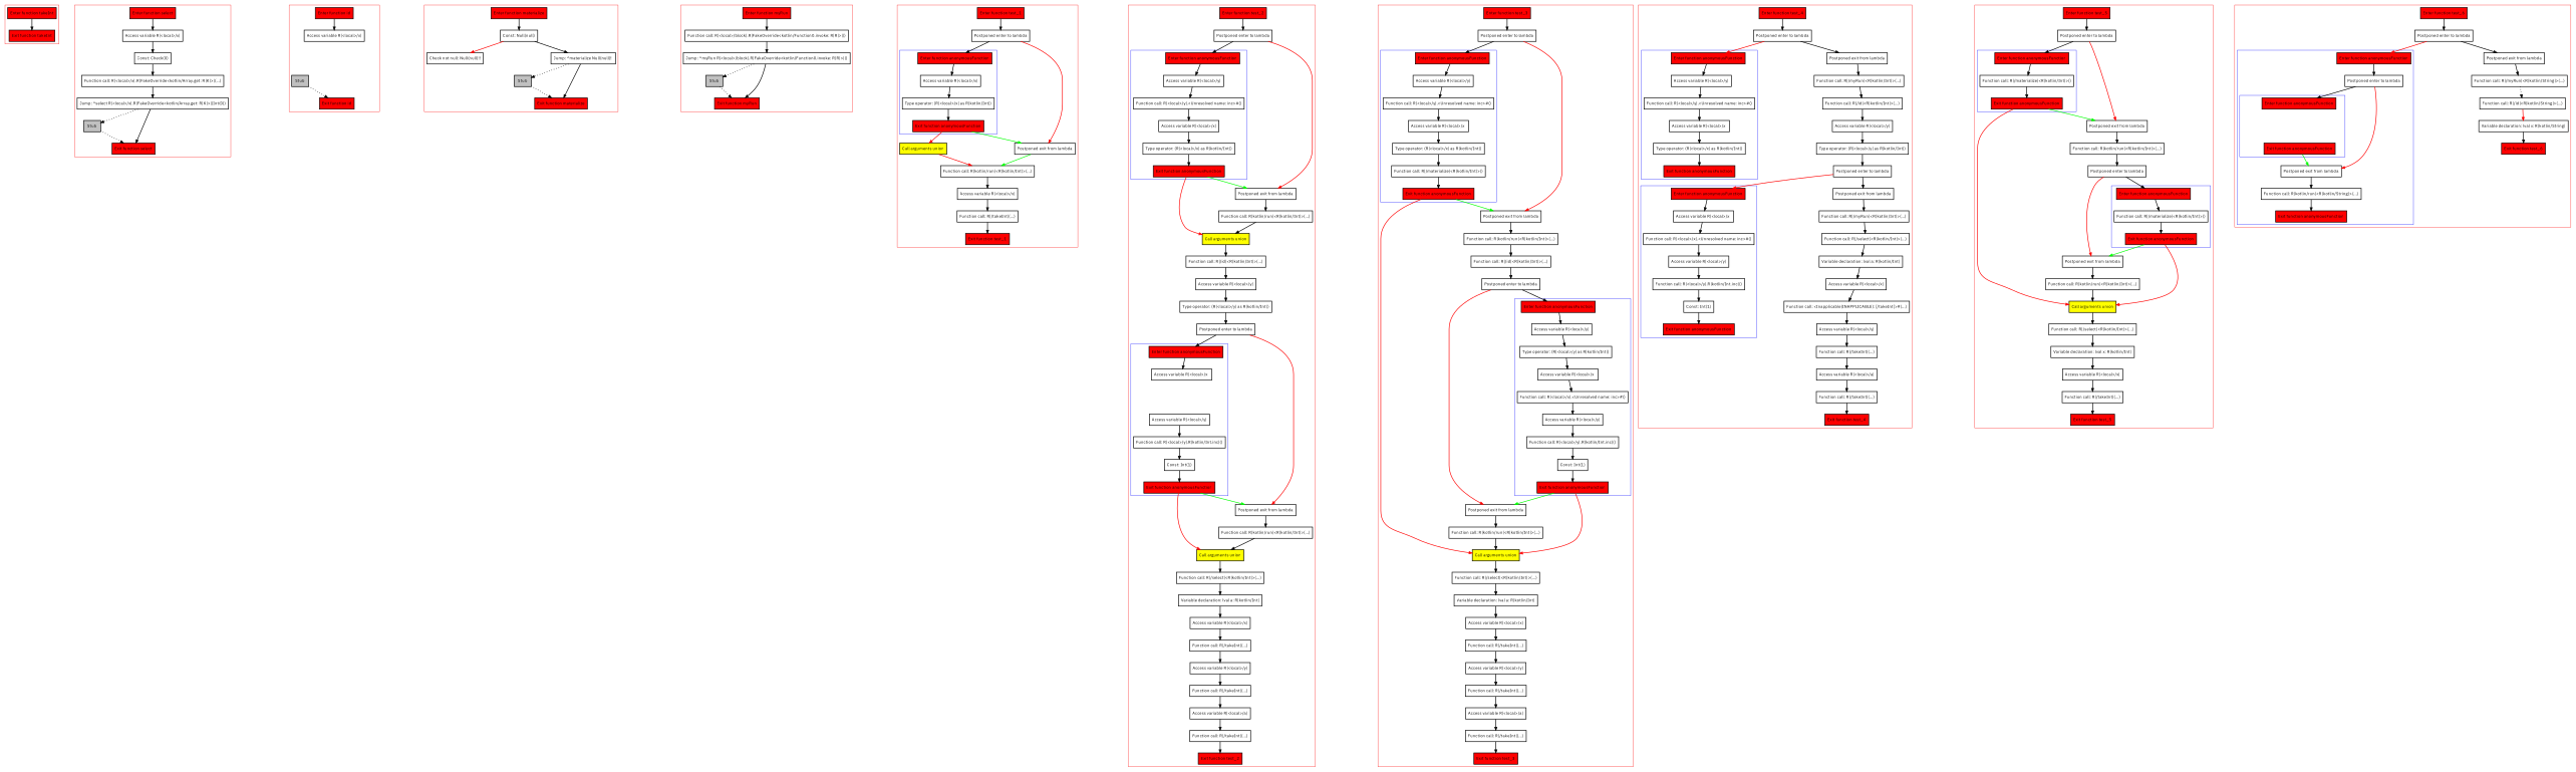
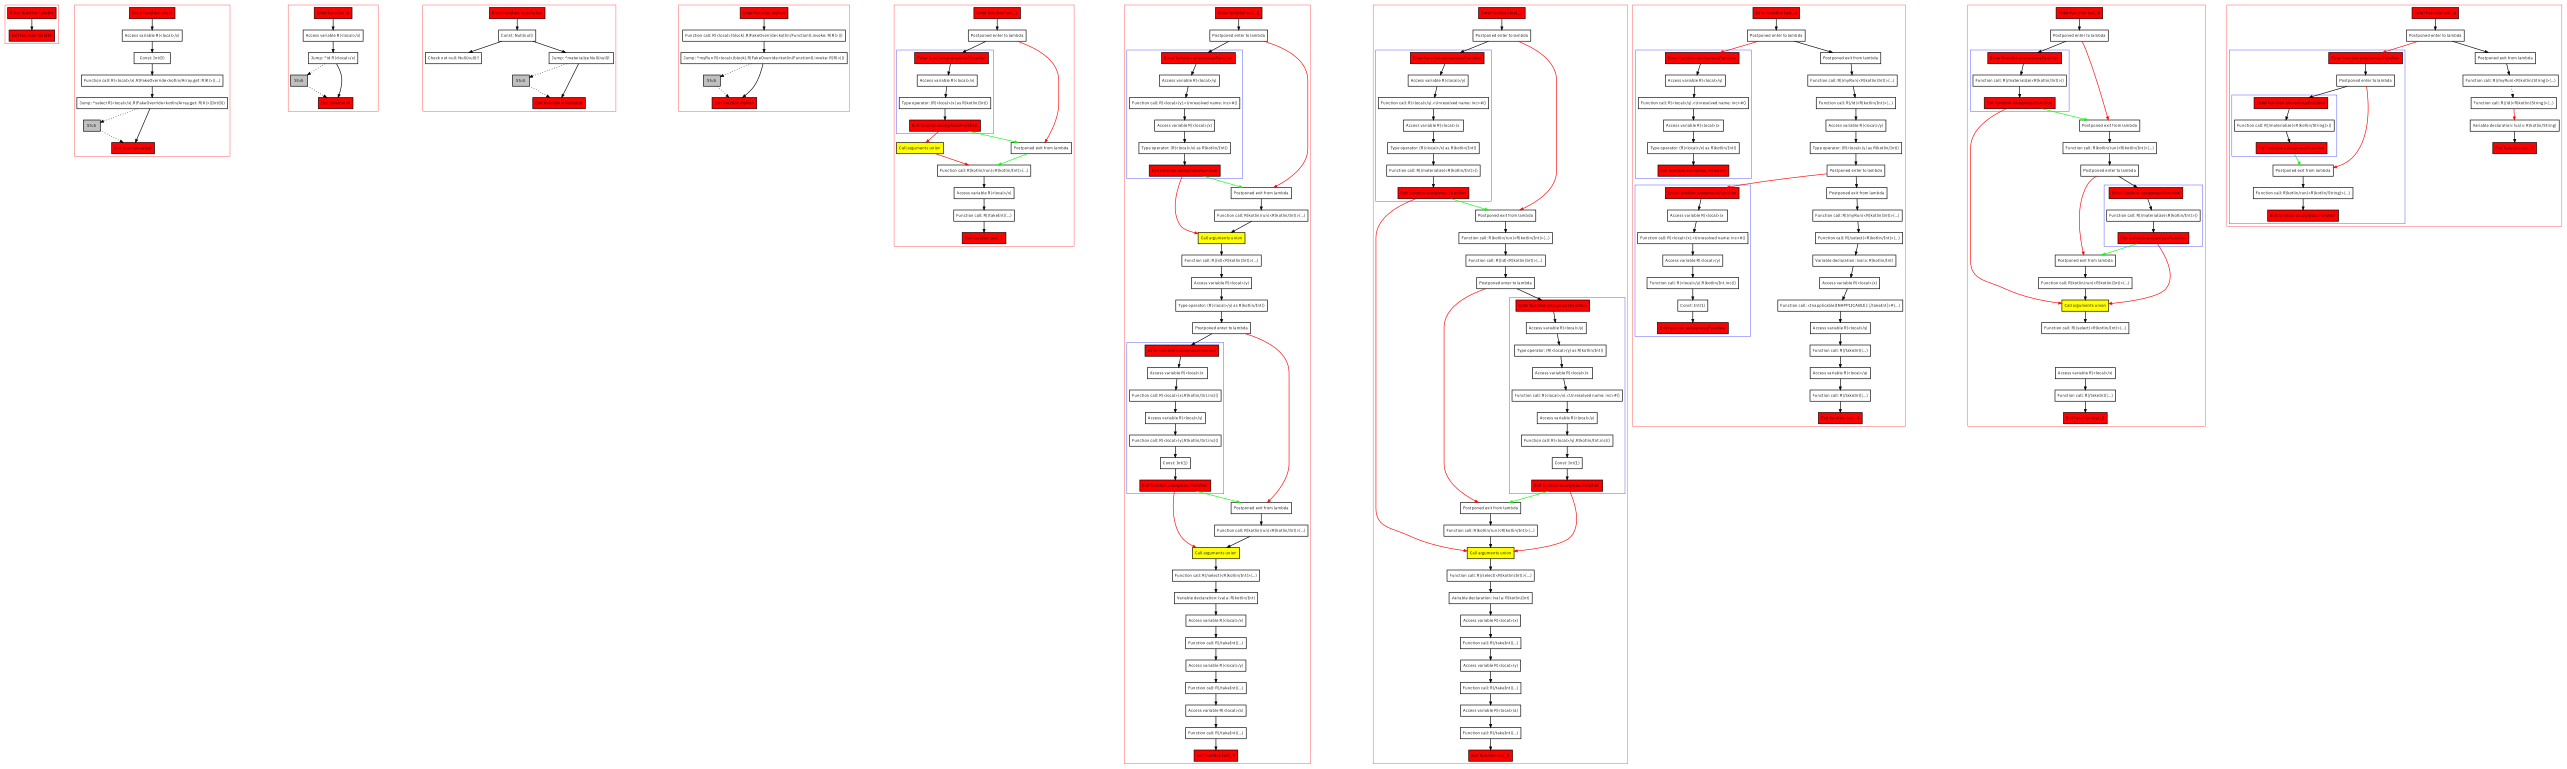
  digraph {
    fontname="IBM Plex Sans"
    nodesep=3
    node [fontname="IBM Plex Sans" penwidth=2 shape=box]
    edge [fontname="IBM Plex Sans" penwidth=2]
    n1 [fillcolor=red label="Enter function takeInt" style=filled]
    n2 [fillcolor=red label="Exit function takeInt" style=filled]
    n3 [fillcolor=red label="Enter function select" style=filled]
    n4 [label="Access variable R|<local>/x|"]
-   n5 [label="Const: Check(0)"]
+   n5 [label="Const: Int(0)"]
    n6 [label="Function call: R|<local>/x|.R|FakeOverride<kotlin/Array.get: R|K|>|(...)"]
    n7 [label="Jump: ^select R|<local>/x|.R|FakeOverride<kotlin/Array.get: R|K|>|(Int(0))"]
    n8 [fillcolor=gray label=Stub style=filled]
    n9 [fillcolor=red label="Exit function select" style=filled]
    n10 [fillcolor=red label="Enter function id" style=filled]
    n11 [label="Access variable R|<local>/x|"]
+   n12 [label="Jump: ^id R|<local>/x|"]
    n13 [fillcolor=gray label=Stub style=filled]
    n14 [fillcolor=red label="Exit function id" style=filled]
    n15 [fillcolor=red label="Enter function materialize" style=filled]
    n16 [label="Const: Null(null)"]
    n17 [label="Check not null: Null(null)!!"]
    n18 [label="Jump: ^materialize Null(null)!!"]
    n19 [fillcolor=gray label=Stub style=filled]
    n20 [fillcolor=red label="Exit function materialize" style=filled]
    n21 [fillcolor=red label="Enter function myRun" style=filled]
    n22 [label="Function call: R|<local>/block|.R|FakeOverride<kotlin/Function0.invoke: R|R|>|()"]
    n23 [label="Jump: ^myRun R|<local>/block|.R|FakeOverride<kotlin/Function0.invoke: R|R|>|()"]
    n24 [fillcolor=gray label=Stub style=filled]
    n25 [fillcolor=red label="Exit function myRun" style=filled]
    n26 [fillcolor=red label="Enter function anonymousFunction" style=filled]
    n27 [label="Access variable R|<local>/x|"]
    n28 [label="Type operator: (R|<local>/x| as R|kotlin/Int|)"]
    n29 [fillcolor=red label="Exit function anonymousFunction" style=filled]
    n30 [fillcolor=red label="Enter function test_1" style=filled]
    n31 [label="Postponed enter to lambda"]
    n32 [fillcolor=yellow label="Call arguments union" style=filled]
    n33 [label="Postponed exit from lambda"]
    n34 [label="Function call: R|kotlin/run|<R|kotlin/Int|>(...)"]
    n35 [label="Access variable R|<local>/x|"]
    n36 [label="Function call: R|/takeInt|(...)"]
    n37 [fillcolor=red label="Exit function test_1" style=filled]
    n38 [fillcolor=red label="Enter function anonymousFunction" style=filled]
    n39 [label="Access variable R|<local>/y|"]
    n40 [label="Function call: R|<local>/y|.<Unresolved name: inc>#()"]
    n41 [label="Access variable R|<local>/x|"]
    n42 [label="Type operator: (R|<local>/x| as R|kotlin/Int|)"]
    n43 [fillcolor=red label="Exit function anonymousFunction" style=filled]
    n44 [fillcolor=red label="Enter function anonymousFunction" style=filled]
    n45 [label="Access variable R|<local>/x|"]
+   n46 [label="Function call: R|<local>/x|.R|kotlin/Int.inc|()"]
    n47 [label="Access variable R|<local>/y|"]
    n48 [label="Function call: R|<local>/y|.R|kotlin/Int.inc|()"]
    n49 [label="Const: Int(1)"]
    n50 [fillcolor=red label="Exit function anonymousFunction" style=filled]
    n51 [fillcolor=red label="Enter function test_2" style=filled]
    n52 [label="Postponed enter to lambda"]
    n53 [label="Postponed exit from lambda"]
    n54 [label="Function call: R|kotlin/run|<R|kotlin/Int|>(...)"]
    n55 [fillcolor=yellow label="Call arguments union" style=filled]
    n56 [label="Function call: R|/id|<R|kotlin/Int|>(...)"]
    n57 [label="Access variable R|<local>/y|"]
    n58 [label="Type operator: (R|<local>/y| as R|kotlin/Int|)"]
    n59 [label="Postponed enter to lambda"]
    n60 [label="Postponed exit from lambda"]
    n61 [label="Function call: R|kotlin/run|<R|kotlin/Int|>(...)"]
    n62 [fillcolor=yellow label="Call arguments union" style=filled]
    n63 [label="Function call: R|/select|<R|kotlin/Int|>(...)"]
    n64 [label="Variable declaration: lval a: R|kotlin/Int|"]
    n65 [label="Access variable R|<local>/x|"]
    n66 [label="Function call: R|/takeInt|(...)"]
    n67 [label="Access variable R|<local>/y|"]
    n68 [label="Function call: R|/takeInt|(...)"]
    n69 [label="Access variable R|<local>/a|"]
    n70 [label="Function call: R|/takeInt|(...)"]
    n71 [fillcolor=red label="Exit function test_2" style=filled]
    n72 [fillcolor=red label="Enter function anonymousFunction" style=filled]
    n73 [label="Access variable R|<local>/y|"]
    n74 [label="Function call: R|<local>/y|.<Unresolved name: inc>#()"]
    n75 [label="Access variable R|<local>/x|"]
    n76 [label="Type operator: (R|<local>/x| as R|kotlin/Int|)"]
    n77 [label="Function call: R|/materialize|<R|kotlin/Int|>()"]
    n78 [fillcolor=red label="Exit function anonymousFunction" style=filled]
    n79 [fillcolor=red label="Enter function anonymousFunction" style=filled]
    n80 [label="Access variable R|<local>/y|"]
    n81 [label="Type operator: (R|<local>/y| as R|kotlin/Int|)"]
    n82 [label="Access variable R|<local>/x|"]
    n83 [label="Function call: R|<local>/x|.<Unresolved name: inc>#()"]
    n84 [label="Access variable R|<local>/y|"]
    n85 [label="Function call: R|<local>/y|.R|kotlin/Int.inc|()"]
    n86 [label="Const: Int(1)"]
    n87 [fillcolor=red label="Exit function anonymousFunction" style=filled]
    n88 [fillcolor=red label="Enter function test_3" style=filled]
    n89 [label="Postponed enter to lambda"]
    n90 [label="Postponed exit from lambda"]
    n91 [label="Function call: R|kotlin/run|<R|kotlin/Int|>(...)"]
    n92 [label="Function call: R|/id|<R|kotlin/Int|>(...)"]
    n93 [label="Postponed enter to lambda"]
    n94 [label="Postponed exit from lambda"]
    n95 [label="Function call: R|kotlin/run|<R|kotlin/Int|>(...)"]
    n96 [fillcolor=yellow label="Call arguments union" style=filled]
    n97 [label="Function call: R|/select|<R|kotlin/Int|>(...)"]
    n98 [label="Variable declaration: lval a: R|kotlin/Int|"]
    n99 [label="Access variable R|<local>/x|"]
    n100 [label="Function call: R|/takeInt|(...)"]
    n101 [label="Access variable R|<local>/y|"]
    n102 [label="Function call: R|/takeInt|(...)"]
    n103 [label="Access variable R|<local>/a|"]
    n104 [label="Function call: R|/takeInt|(...)"]
    n105 [fillcolor=red label="Exit function test_3" style=filled]
    n106 [fillcolor=red label="Enter function anonymousFunction" style=filled]
    n107 [label="Access variable R|<local>/x|"]
    n108 [label="Function call: R|<local>/x|.<Unresolved name: inc>#()"]
    n109 [label="Access variable R|<local>/y|"]
    n110 [label="Function call: R|<local>/y|.R|kotlin/Int.inc|()"]
    n111 [label="Const: Int(1)"]
    n112 [fillcolor=red label="Exit function anonymousFunction" style=filled]
    n113 [fillcolor=red label="Enter function anonymousFunction" style=filled]
    n114 [label="Access variable R|<local>/y|"]
    n115 [label="Function call: R|<local>/y|.<Unresolved name: inc>#()"]
    n116 [label="Access variable R|<local>/x|"]
    n117 [label="Type operator: (R|<local>/x| as R|kotlin/Int|)"]
    n118 [fillcolor=red label="Exit function anonymousFunction" style=filled]
    n119 [fillcolor=red label="Enter function test_4" style=filled]
    n120 [label="Postponed enter to lambda"]
    n121 [label="Postponed exit from lambda"]
    n122 [label="Function call: R|/myRun|<R|kotlin/Int|>(...)"]
    n123 [label="Function call: R|/id|<R|kotlin/Int|>(...)"]
    n124 [label="Access variable R|<local>/y|"]
    n125 [label="Type operator: (R|<local>/y| as R|kotlin/Int|)"]
    n126 [label="Postponed enter to lambda"]
    n127 [label="Postponed exit from lambda"]
    n128 [label="Function call: R|/myRun|<R|kotlin/Int|>(...)"]
    n129 [label="Function call: R|/select|<R|kotlin/Int|>(...)"]
    n130 [label="Variable declaration: lval a: R|kotlin/Int|"]
    n131 [label="Access variable R|<local>/x|"]
    n132 [label="Function call: <Inapplicable(INAPPLICABLE): [/takeInt]>#(...)"]
    n133 [label="Access variable R|<local>/y|"]
    n134 [label="Function call: R|/takeInt|(...)"]
    n135 [label="Access variable R|<local>/a|"]
    n136 [label="Function call: R|/takeInt|(...)"]
    n137 [fillcolor=red label="Exit function test_4" style=filled]
    n138 [fillcolor=red label="Enter function anonymousFunction" style=filled]
    n139 [label="Function call: R|/materialize|<R|kotlin/Int|>()"]
    n140 [fillcolor=red label="Exit function anonymousFunction" style=filled]
    n141 [fillcolor=red label="Enter function anonymousFunction" style=filled]
    n142 [label="Function call: R|/materialize|<R|kotlin/Int|>()"]
    n143 [fillcolor=red label="Exit function anonymousFunction" style=filled]
    n144 [fillcolor=red label="Enter function test_5" style=filled]
    n145 [label="Postponed enter to lambda"]
    n146 [label="Postponed exit from lambda"]
    n147 [label="Function call: R|kotlin/run|<R|kotlin/Int|>(...)"]
    n148 [label="Postponed enter to lambda"]
    n149 [label="Postponed exit from lambda"]
    n150 [label="Function call: R|kotlin/run|<R|kotlin/Int|>(...)"]
    n151 [fillcolor=yellow label="Call arguments union" style=filled]
    n152 [label="Function call: R|/select|<R|kotlin/Int|>(...)"]
-   n153 [label="Variable declaration: lval x: R|kotlin/Int|"]
    n154 [label="Access variable R|<local>/x|"]
    n155 [label="Function call: R|/takeInt|(...)"]
    n156 [fillcolor=red label="Exit function test_5" style=filled]
    n157 [fillcolor=red label="Enter function anonymousFunction" style=filled]
+   n158 [label="Function call: R|/materialize|<R|kotlin/String|>()"]
    n159 [fillcolor=red label="Exit function anonymousFunction" style=filled]
    n160 [fillcolor=red label="Enter function anonymousFunction" style=filled]
    n161 [label="Postponed enter to lambda"]
    n162 [label="Postponed exit from lambda"]
    n163 [label="Function call: R|kotlin/run|<R|kotlin/String|>(...)"]
    n164 [fillcolor=red label="Exit function anonymousFunction" style=filled]
    n165 [fillcolor=red label="Enter function test_6" style=filled]
    n166 [label="Postponed enter to lambda"]
    n167 [label="Postponed exit from lambda"]
    n168 [label="Function call: R|/myRun|<R|kotlin/String|>(...)"]
    n169 [label="Function call: R|/id|<R|kotlin/String|>(...)"]
    n170 [label="Variable declaration: lval x: R|kotlin/String|"]
    n171 [fillcolor=red label="Exit function test_6" style=filled]
    subgraph cluster_1 {
      color=red
      n1
      n2
    }
    subgraph cluster_2 {
      color=red
      n3
      n4
      n5
      n6
      n7
      n8
      n9
    }
    subgraph cluster_3 {
      color=red
      n10
      n11
+     n12
      n13
      n14
    }
    subgraph cluster_4 {
      color=red
      n15
      n16
      n17
      n18
      n19
      n20
    }
    subgraph cluster_5 {
      color=red
      n21
      n22
      n23
      n24
      n25
    }
    subgraph cluster_6 {
      color=red
      n30
      n31
      n32
      n33
      n34
      n35
      n36
      n37
      subgraph cluster_7 {
        color=blue
        n26
        n27
        n28
        n29
      }
    }
    subgraph cluster_8 {
      color=red
      n51
      n52
      n53
      n54
      n55
      n56
      n57
      n58
      n59
      n60
      n61
      n62
      n63
      n64
      n65
      n66
      n67
      n68
      n69
      n70
      n71
      subgraph cluster_9 {
        color=blue
        n38
        n39
        n40
        n41
        n42
        n43
      }
      subgraph cluster_10 {
        color=blue
        n44
        n45
+       n46
        n47
        n48
        n49
        n50
      }
    }
    subgraph cluster_11 {
      color=red
      n88
      n89
      n90
      n91
      n92
      n93
      n94
      n95
      n96
      n97
      n98
      n99
      n100
      n101
      n102
      n103
      n104
      n105
      subgraph cluster_12 {
        color=blue
        n72
        n73
        n74
        n75
        n76
        n77
        n78
      }
      subgraph cluster_13 {
        color=blue
        n79
        n80
        n81
        n82
        n83
        n84
        n85
        n86
        n87
      }
    }
    subgraph cluster_14 {
      color=red
      n119
      n120
      n121
      n122
      n123
      n124
      n125
      n126
      n127
      n128
      n129
      n130
      n131
      n132
      n133
      n134
      n135
      n136
      n137
      subgraph cluster_15 {
        color=blue
        n106
        n107
        n108
        n109
        n110
        n111
        n112
      }
      subgraph cluster_16 {
        color=blue
        n113
        n114
        n115
        n116
        n117
        n118
      }
    }
    subgraph cluster_17 {
      color=red
      n144
      n145
      n146
      n147
      n148
      n149
      n150
      n151
      n152
-     n153
      n154
      n155
      n156
      subgraph cluster_18 {
        color=blue
        n138
        n139
        n140
      }
      subgraph cluster_19 {
        color=blue
        n141
        n142
        n143
      }
    }
    subgraph cluster_20 {
      color=red
      n165
      n166
      n167
      n168
      n169
      n170
      n171
      subgraph cluster_21 {
        color=blue
        n160
        n161
        n162
        n163
        n164
        subgraph cluster_22 {
          color=blue
          n157
+         n158
          n159
        }
      }
    }
    n1 -> n2
    n3 -> n4
    n4 -> n5
    n5 -> n6
    n6 -> n7
    n7 -> n8 [style=dotted]
    n7 -> n9
    n8 -> n9 [style=dotted]
    n10 -> n11
+   n11 -> n12
+   n12 -> n13 [style=dotted]
+   n12 -> n14
    n13 -> n14 [style=dotted]
    n15 -> n16
-   n16 -> n17 [color=red]
+   n16 -> n17
    n16 -> n18
    n18 -> n19 [style=dotted]
    n18 -> n20
    n19 -> n20 [style=dotted]
    n21 -> n22
    n22 -> n23
    n23 -> n24 [style=dotted]
    n23 -> n25
    n24 -> n25 [style=dotted]
    n26 -> n27
    n27 -> n28
    n28 -> n29
    n29 -> n32 [color=red]
    n29 -> n33 [color=green]
    n30 -> n31
    n31 -> n26
    n31 -> n33 [color=red]
    n32 -> n34 [color=red]
    n33 -> n34 [color=green]
    n34 -> n35
    n35 -> n36
    n36 -> n37
    n38 -> n39
    n39 -> n40
    n40 -> n41
    n41 -> n42
    n42 -> n43
    n43 -> n53 [color=green]
    n43 -> n55 [color=red]
    n44 -> n45
+   n45 -> n46
+   n46 -> n47
    n47 -> n48
    n48 -> n49
    n49 -> n50
    n50 -> n60 [color=green]
    n50 -> n62 [color=red]
    n51 -> n52
    n52 -> n38
    n52 -> n53 [color=red]
    n53 -> n54
    n54 -> n55
    n55 -> n56
    n56 -> n57
    n57 -> n58
    n58 -> n59
    n59 -> n44
    n59 -> n60 [color=red]
    n60 -> n61
    n61 -> n62
    n62 -> n63
    n63 -> n64
    n64 -> n65
    n65 -> n66
    n66 -> n67
    n67 -> n68
    n68 -> n69
    n69 -> n70
    n70 -> n71
    n72 -> n73
    n73 -> n74
    n74 -> n75
    n75 -> n76
    n76 -> n77
    n77 -> n78
    n78 -> n90 [color=green]
    n78 -> n96 [color=red]
    n79 -> n80
    n80 -> n81
    n81 -> n82
    n82 -> n83
    n83 -> n84
    n84 -> n85
    n85 -> n86
    n86 -> n87
    n87 -> n94 [color=green]
    n87 -> n96 [color=red]
    n88 -> n89
    n89 -> n72
    n89 -> n90 [color=red]
    n90 -> n91
    n91 -> n92
    n92 -> n93
    n93 -> n79
    n93 -> n94 [color=red]
    n94 -> n95
    n95 -> n96
    n96 -> n97
    n97 -> n98
    n98 -> n99
    n99 -> n100
    n100 -> n101
    n101 -> n102
    n102 -> n103
    n103 -> n104
    n104 -> n105
    n106 -> n107
    n107 -> n108
    n108 -> n109
    n109 -> n110
    n110 -> n111
    n111 -> n112
    n113 -> n114
    n114 -> n115
    n115 -> n116
    n116 -> n117
    n117 -> n118
    n119 -> n120
    n120 -> n113 [color=red]
    n120 -> n121
    n121 -> n122
    n122 -> n123
    n123 -> n124
    n124 -> n125
    n125 -> n126
    n126 -> n106 [color=red]
    n126 -> n127
    n127 -> n128
    n128 -> n129
    n129 -> n130
    n130 -> n131
    n131 -> n132
    n132 -> n133
    n133 -> n134
    n134 -> n135
    n135 -> n136
    n136 -> n137
    n138 -> n139
    n139 -> n140
    n140 -> n146 [color=green]
    n140 -> n151 [color=red]
    n141 -> n142
    n142 -> n143
    n143 -> n149 [color=green]
    n143 -> n151 [color=red]
    n144 -> n145
    n145 -> n138
    n145 -> n146 [color=red]
    n146 -> n147
    n147 -> n148
    n148 -> n141
    n148 -> n149 [color=red]
    n149 -> n150
    n150 -> n151
    n151 -> n152
-   n152 -> n153
-   n153 -> n154
    n154 -> n155
    n155 -> n156
+   n157 -> n158
+   n158 -> n159
    n159 -> n162 [color=green]
    n160 -> n161
    n161 -> n157
    n161 -> n162 [color=red]
    n162 -> n163
    n163 -> n164
    n165 -> n166
    n166 -> n160 [color=red]
    n166 -> n167
    n167 -> n168
    n168 -> n169 [style=dotted]
    n169 -> n170 [color=red]
    n170 -> n171
  }
